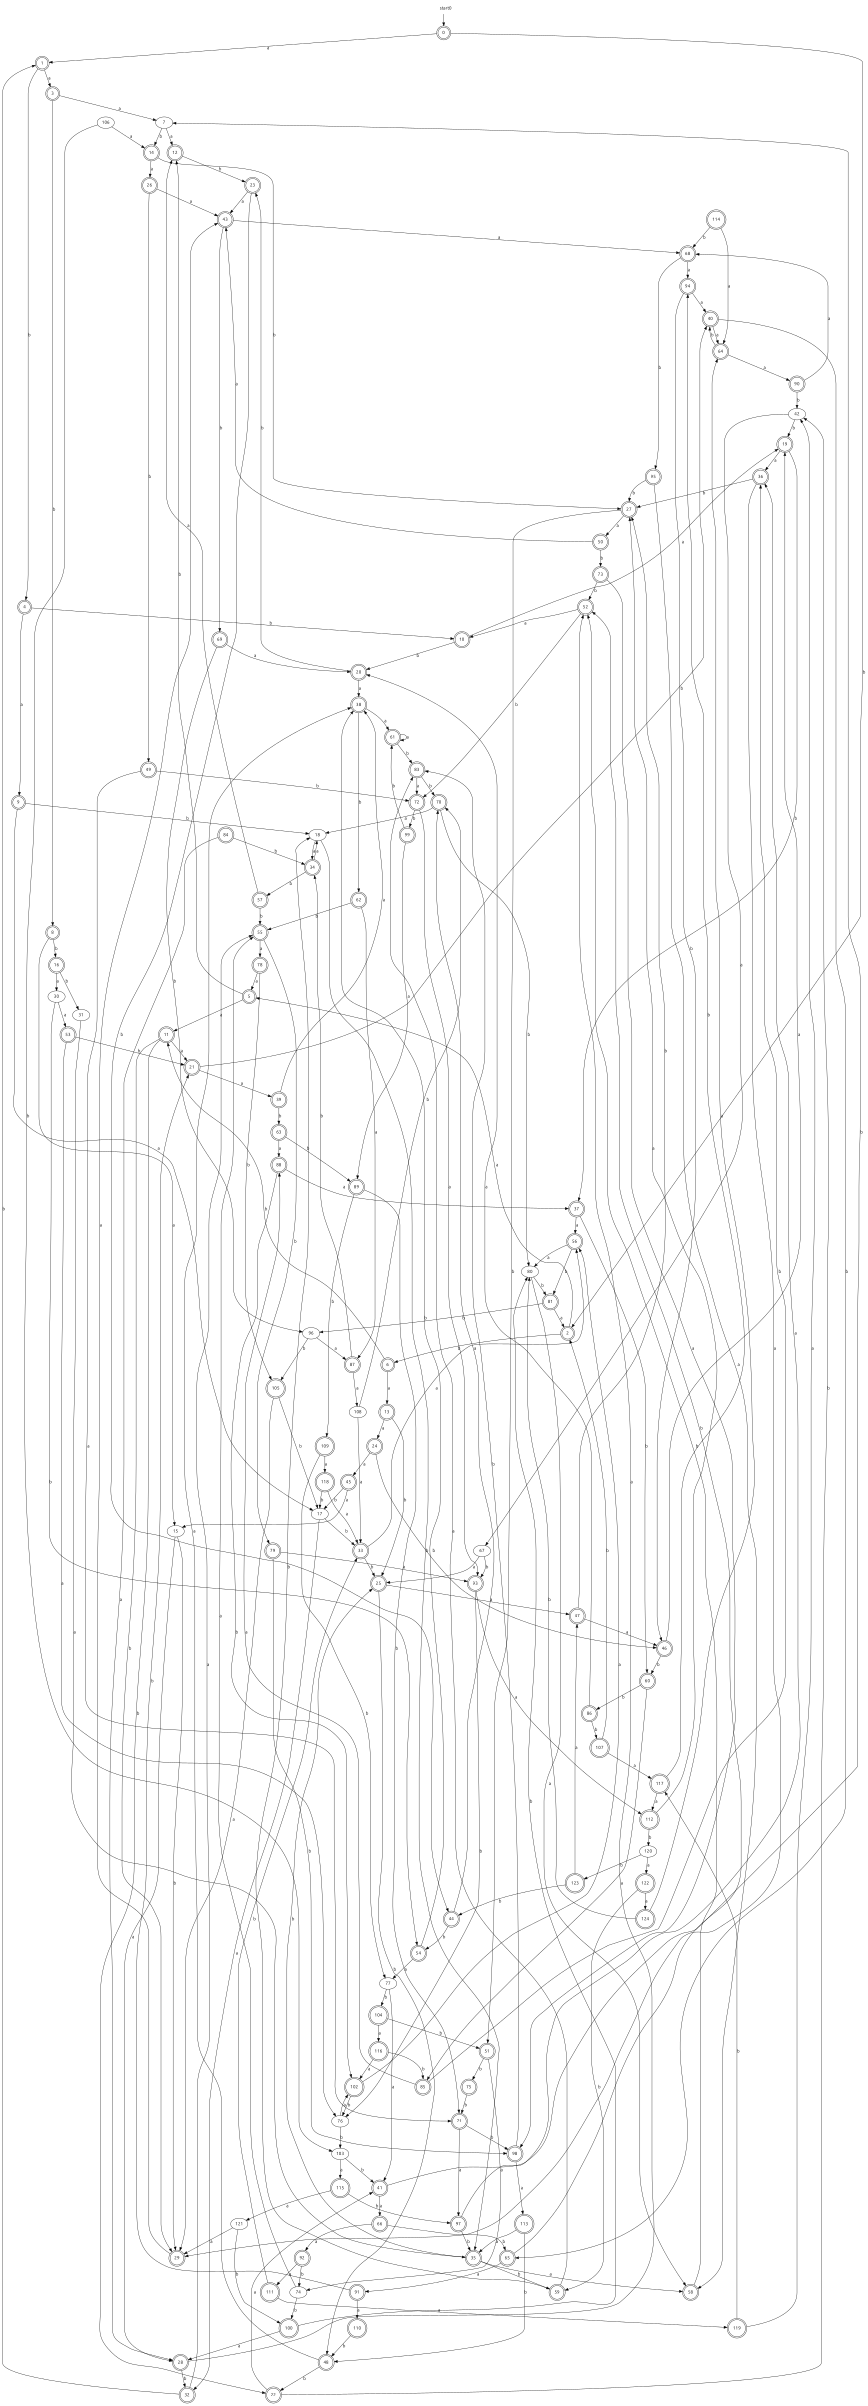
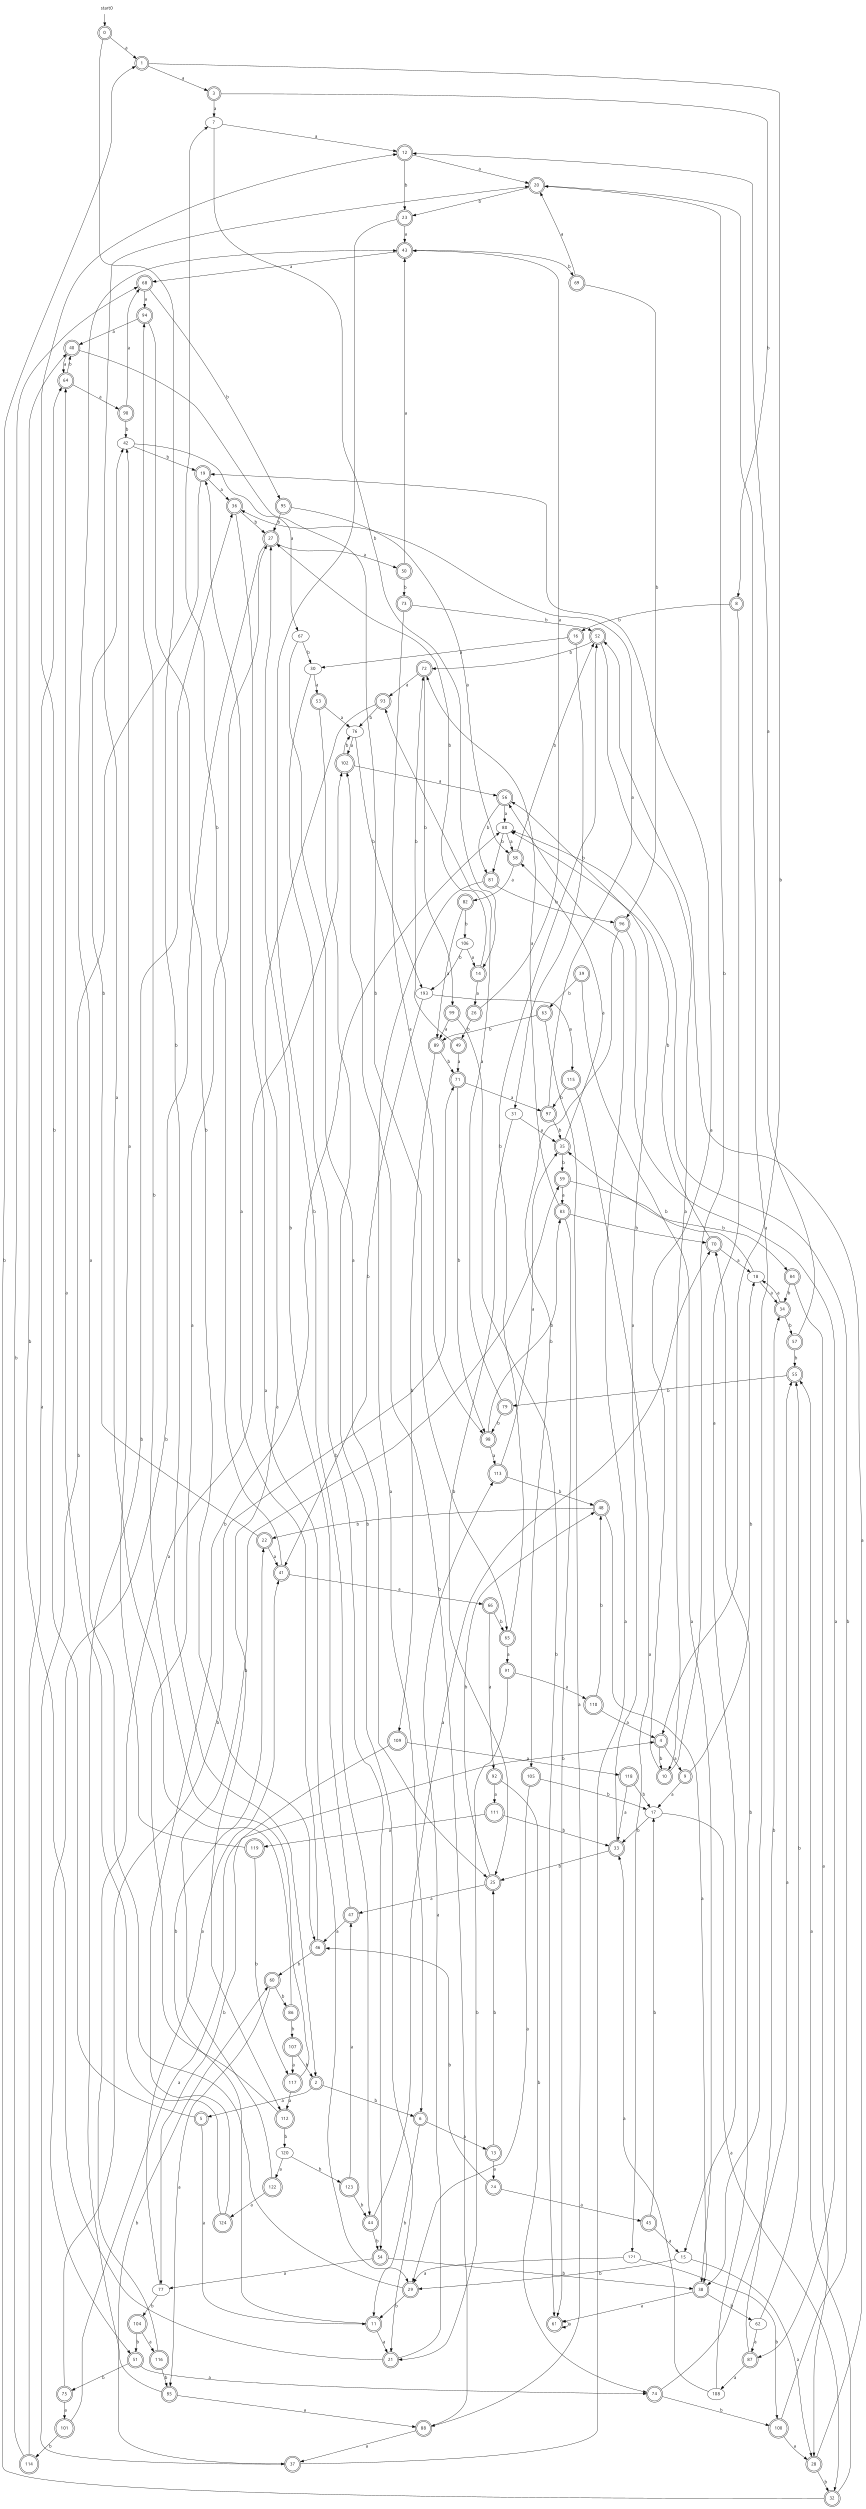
  digraph {
    fontname=Ubuntu
    node [fontname=Ubuntu shape=doublecircle]
    edge [fontname=Ubuntu]
    __start0 [shape=none]
    0
    1
    2
    3
    4
    5
    6
    7 [shape=""]
    8
    9
    10
    11
    12
    13
    14
    15 [shape=""]
    16
    17 [shape=""]
    18 [shape=""]
    19
    20
    21
    22
    23
    24
    25
    26
    27
    28
    29
    30 [shape=""]
    31 [shape=""]
    32
    33
    34
    35
    36
    37
    38
    39
    40
    41
    42 [shape=""]
    43
    44
    45
    46
    47
    48
    49
    50
    51
    52
    53
    54
    55
    56
    57
    58
    59
    60
    61
-   62
+   62 [shape=ellipse]
    63
    64
    65
    66
    67 [shape=""]
    68
    69
    70
    71
    72
    73
-   74 [shape=ellipse]
+   74
    75
    76 [shape=""]
    77 [shape=""]
-   78
    79
    80 [shape=""]
    81
+   82
    83
    84
    85
    86
    87
    88
    89
    90
    91
    92
    93
    94
    95
-   96 [shape=ellipse]
+   96
    97
    98
    99
    100
+   101
    102
-   103 [shape=""]
+   103 [label=193 shape=""]
    104
    105
    106 [shape=""]
    107
    108 [shape=""]
    109
    110
    111
    112
    113
    114
    115
    116
    117
    118
    119
    120 [shape=""]
    121 [shape=""]
    122
    123
    124
    __start0 -> 0
    0 -> 1 [label=a]
    0 -> 2 [label=b]
    1 -> 3 [label=a]
    1 -> 4 [label=b]
    2 -> 5 [label=a]
    2 -> 6 [label=b]
    3 -> 7 [label=a]
    3 -> 8 [label=b]
    4 -> 9 [label=a]
    4 -> 10 [label=b]
    5 -> 11 [label=a]
    5 -> 12 [label=b]
    6 -> 11 [label=b]
    6 -> 13 [label=a]
    7 -> 12 [label=a]
    7 -> 14 [label=b]
    8 -> 15 [label=a]
    8 -> 16 [label=b]
    9 -> 17 [label=a]
    9 -> 18 [label=b]
    10 -> 19 [label=a]
    10 -> 20 [label=b]
    11 -> 21 [label=a]
    11 -> 22 [label=b]
+   12 -> 20 [label=a]
    12 -> 23 [label=b]
    13 -> 24 [label=a]
    13 -> 25 [label=b]
    14 -> 26 [label=a]
    14 -> 27 [label=b]
    15 -> 28 [label=a]
    15 -> 29 [label=b]
    16 -> 30 [label=a]
    16 -> 31 [label=b]
    17 -> 32 [label=a]
    17 -> 33 [label=b]
    18 -> 34 [label=a]
    18 -> 35 [label=b]
    19 -> 36 [label=a]
    19 -> 37 [label=b]
    20 -> 23 [label=b]
    20 -> 38 [label=a]
-   21 -> 39 [label=a]
+   21 -> 113 [label=a]
    21 -> 40 [label=b]
    22 -> 41 [label=a]
    22 -> 42 [label=b]
    23 -> 43 [label=a]
    23 -> 44 [label=b]
    24 -> 45 [label=a]
    24 -> 46 [label=b]
    25 -> 47 [label=a]
    25 -> 48 [label=b]
    26 -> 43 [label=a]
    26 -> 49 [label=b]
    27 -> 50 [label=a]
    27 -> 51 [label=b]
    28 -> 32 [label=b]
    28 -> 52 [label=a]
-   11 -> 29 [label=b]
+   29 -> 11 [label=b]
    29 -> 43 [label=a]
    30 -> 53 [label=a]
    30 -> 54 [label=b]
-   35 -> 25 [label=b]
+   31 -> 25 [label=b]
    31 -> 35 [label=a]
    32 -> 1 [label=b]
    32 -> 55 [label=a]
    33 -> 25 [label=b]
    33 -> 56 [label=a]
    34 -> 18 [label=a]
    34 -> 57 [label=b]
    35 -> 58 [label=a]
    35 -> 59 [label=b]
    36 -> 27 [label=b]
    36 -> 29 [label=a]
    37 -> 56 [label=a]
    37 -> 60 [label=b]
    38 -> 61 [label=a]
    38 -> 62 [label=b]
    39 -> 38 [label=a]
    39 -> 63 [label=b]
    40 -> 64 [label=a]
    40 -> 65 [label=b]
    41 -> 7 [label=b]
    41 -> 66 [label=a]
    42 -> 19 [label=b]
    42 -> 67 [label=a]
    43 -> 68 [label=a]
    43 -> 69 [label=b]
    44 -> 54 [label=b]
    44 -> 70 [label=a]
    45 -> 15 [label=a]
    45 -> 17 [label=b]
    46 -> 19 [label=a]
    46 -> 60 [label=b]
    47 -> 27 [label=b]
    47 -> 46 [label=a]
    48 -> 22 [label=b]
    48 -> 38 [label=a]
    49 -> 71 [label=a]
    49 -> 72 [label=b]
    50 -> 43 [label=a]
    50 -> 73 [label=b]
    51 -> 74 [label=a]
    51 -> 75 [label=b]
    52 -> 10 [label=a]
    52 -> 72 [label=b]
    53 -> 21 [label=b]
    53 -> 76 [label=a]
    54 -> 38 [label=b]
    54 -> 77 [label=a]
-   55 -> 78 [label=a]
    55 -> 79 [label=b]
    56 -> 80 [label=a]
    56 -> 81 [label=b]
    57 -> 12 [label=a]
    57 -> 55 [label=b]
    58 -> 52 [label=b]
+   58 -> 82 [label=a]
    59 -> 83 [label=a]
-   59 -> 18 [label=b]
+   59 -> 84 [label=b]
    60 -> 85 [label=a]
    60 -> 86 [label=b]
    61 -> 61 [label=a]
-   61 -> 83 [label=b]
+   83 -> 61 [label=b]
    62 -> 55 [label=b]
    62 -> 87 [label=a]
    63 -> 88 [label=a]
    63 -> 89 [label=b]
    64 -> 40 [label=b]
    64 -> 90 [label=a]
    65 -> 52 [label=b]
    65 -> 91 [label=a]
    66 -> 65 [label=b]
    66 -> 92 [label=a]
    67 -> 25 [label=a]
-   67 -> 93 [label=b]
+   67 -> 30 [label=b]
    68 -> 94 [label=a]
    68 -> 95 [label=b]
    69 -> 20 [label=a]
    69 -> 96 [label=b]
    70 -> 18 [label=a]
    70 -> 80 [label=b]
    71 -> 97 [label=a]
    71 -> 98 [label=b]
    72 -> 93 [label=a]
    72 -> 99 [label=b]
    73 -> 52 [label=b]
    73 -> 98 [label=a]
    74 -> 55 [label=a]
    74 -> 100 [label=b]
    75 -> 71 [label=b]
+   75 -> 101 [label=a]
    76 -> 102 [label=a]
    76 -> 103 [label=b]
    77 -> 41 [label=a]
    77 -> 104 [label=b]
-   78 -> 5 [label=a]
-   78 -> 105 [label=b]
    79 -> 93 [label=a]
    79 -> 98 [label=b]
    80 -> 58 [label=a]
    80 -> 81 [label=b]
-   81 -> 2 [label=a]
+   81 -> 6 [label=a]
    81 -> 96 [label=b]
+   82 -> 89 [label=a]
+   82 -> 106 [label=b]
    83 -> 70 [label=b]
    83 -> 72 [label=a]
    84 -> 28 [label=a]
    84 -> 34 [label=b]
    85 -> 36 [label=b]
    85 -> 88 [label=a]
    86 -> 20 [label=a]
    86 -> 107 [label=b]
    87 -> 34 [label=b]
    87 -> 108 [label=a]
    88 -> 37 [label=a]
    88 -> 102 [label=b]
    89 -> 71 [label=b]
    89 -> 109 [label=b]
    90 -> 42 [label=b]
    90 -> 68 [label=a]
    91 -> 21 [label=b]
    91 -> 110 [label=a]
    92 -> 74 [label=b]
    92 -> 111 [label=a]
    93 -> 76 [label=b]
    93 -> 112 [label=a]
    94 -> 40 [label=a]
    94 -> 46 [label=b]
    95 -> 27 [label=b]
    95 -> 58 [label=a]
    96 -> 87 [label=a]
    96 -> 105 [label=b]
    97 -> 35 [label=b]
    97 -> 36 [label=a]
    98 -> 83 [label=b]
    98 -> 113 [label=a]
    99 -> 61 [label=b]
    99 -> 89 [label=a]
    100 -> 28 [label=a]
    100 -> 80 [label=b]
+   101 -> 4 [label=a]
+   101 -> 114 [label=b]
    102 -> 56 [label=a]
    102 -> 76 [label=b]
    103 -> 41 [label=b]
    103 -> 115 [label=a]
    104 -> 51 [label=b]
    104 -> 116 [label=a]
    105 -> 17 [label=b]
    105 -> 29 [label=a]
    106 -> 14 [label=a]
    106 -> 103 [label=b]
    107 -> 2 [label=b]
    107 -> 117 [label=a]
    108 -> 33 [label=a]
    108 -> 70 [label=b]
    109 -> 77 [label=b]
    109 -> 118 [label=a]
+   110 -> 4 [label=a]
    110 -> 48 [label=b]
    111 -> 33 [label=b]
    111 -> 119 [label=a]
    112 -> 27 [label=a]
    112 -> 120 [label=b]
    113 -> 35 [label=a]
    113 -> 48 [label=b]
    114 -> 64 [label=a]
    114 -> 68 [label=b]
    115 -> 97 [label=b]
    115 -> 121 [label=a]
    116 -> 85 [label=b]
    116 -> 102 [label=a]
    117 -> 94 [label=b]
    117 -> 112 [label=a]
    118 -> 17 [label=b]
    118 -> 33 [label=a]
    119 -> 42 [label=a]
    119 -> 117 [label=b]
    120 -> 122 [label=a]
    120 -> 123 [label=b]
    121 -> 29 [label=a]
    121 -> 100 [label=b]
    122 -> 59 [label=b]
    122 -> 124 [label=a]
    123 -> 44 [label=b]
    123 -> 47 [label=a]
    124 -> 64 [label=a]
    124 -> 80 [label=b]
  }
